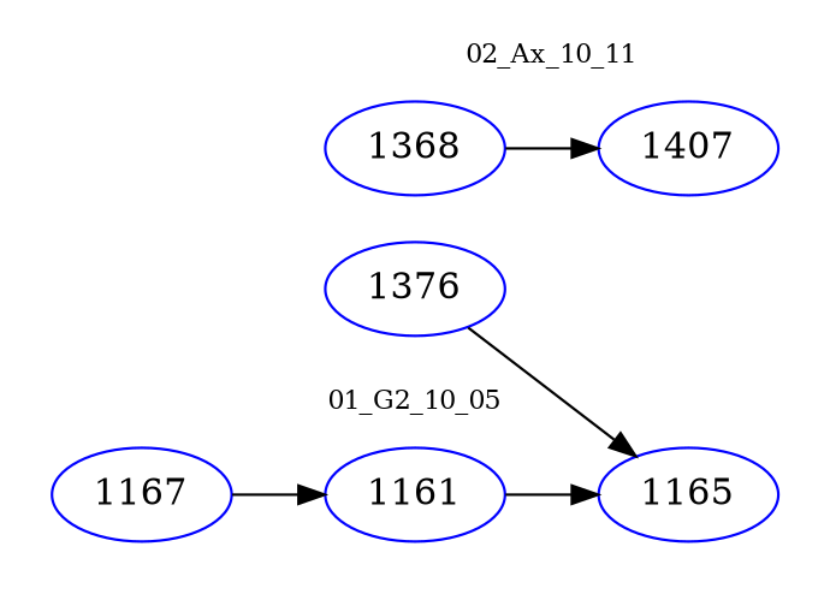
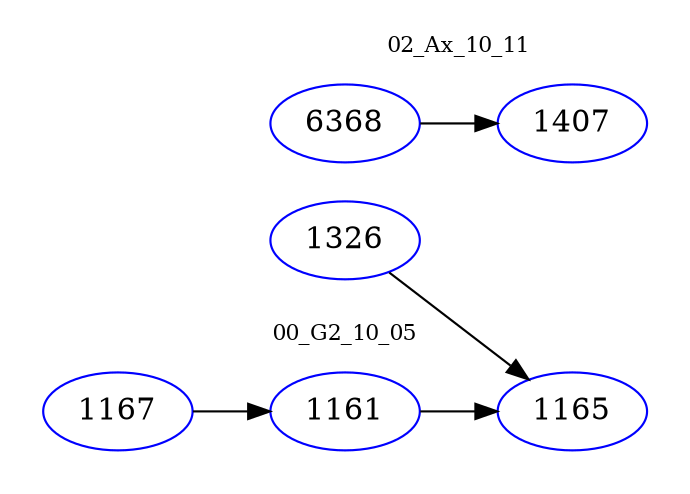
  digraph {
    rankdir=LR
    node [color=blue]
    edge [color=black]
-   n1 [label=1376]
-   n2 [label=1368]
+   n1 [label=1326]
+   n2 [label=6368]
    n3 [label=1407]
    n4 [label=1167]
    n5 [label=1161]
    n6 [label=1165]
    subgraph cluster_1 {
      color=white
      fontsize=10
      label="02_Ax_10_11"
      n1
      n2
      n3
    }
    subgraph cluster_2 {
      color=white
      fontsize=10
-     label="01_G2_10_05"
+     label="00_G2_10_05"
      n4
      n5
      n6
    }
    n1 -> n6
    n2 -> n3
    n4 -> n5
    n5 -> n6
  }
